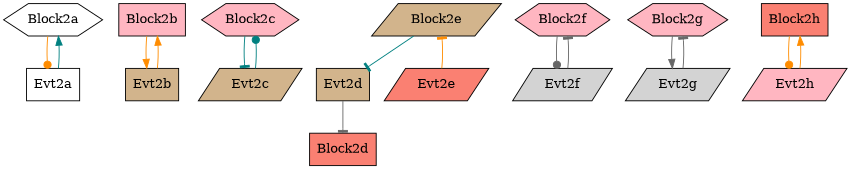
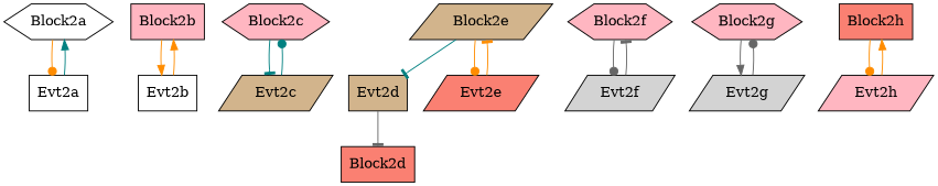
  digraph {
    node [cpu=2 fid=1 fillcolor=lightpink pattern=PPS2a shape=box style=filled tef=0 toffs=0 tperiod=1000000000 type=block]
    edge [arrowhead=tee color=darkorange type=defdst]
    Block2a [fillcolor=white patexit=1 shape=hexagon]
    Evt2a [evtno=212 fillcolor=white gid=12 par=48 patentry=1 type=tmsg]
    Block2b [patexit=1 pattern=PPS2b]
-   Evt2b [evtno=212 fillcolor=tan gid=12 par=49 patentry=1 pattern=PPS2b type=tmsg]
+   Evt2b [evtno=212 fillcolor=white gid=12 par=49 patentry=1 pattern=PPS2b type=tmsg]
    Block2c [patexit=1 pattern=PPS2c shape=hexagon]
    Evt2c [evtno=212 fillcolor=tan gid=12 par=50 patentry=1 pattern=PPS2c shape=parallelogram type=tmsg]
    Block2d [fillcolor=salmon patexit=1 pattern=PPS2d]
    Evt2d [evtno=212 fillcolor=tan gid=12 par=51 patentry=1 pattern=PPS2d type=tmsg]
    Block2e [fillcolor=tan patexit=1 pattern=PPS2e shape=parallelogram]
    Evt2e [evtno=212 fillcolor=salmon gid=12 par=52 patentry=1 pattern=PPS2e shape=parallelogram type=tmsg]
    Block2f [patexit=1 pattern=PPS2f shape=hexagon]
    Evt2f [evtno=212 fillcolor=lightgrey gid=12 par=52 patentry=1 pattern=PPS2f shape=parallelogram type=tmsg]
    Block2g [patexit=1 pattern=PPS2g shape=hexagon]
    Evt2g [evtno=212 fillcolor=lightgrey gid=12 par=54 patentry=1 pattern=PPS2g shape=parallelogram type=tmsg]
    Block2h [fillcolor=salmon patexit=1 pattern=PPS2h]
    Evt2h [evtno=212 gid=12 par=55 patentry=1 pattern=PPS2h shape=parallelogram type=tmsg]
    Block2a -> Evt2a [arrowhead=dot]
    Evt2a -> Block2a [arrowhead=normal color=teal]
    Block2b -> Evt2b [arrowhead=normal]
    Evt2b -> Block2b [arrowhead=normal]
    Block2c -> Evt2c [color=teal]
    Evt2c -> Block2c [arrowhead=dot color=teal]
    Evt2d -> Block2d [color=gray40]
    Block2e -> Evt2d [color=teal]
+   Block2e -> Evt2e [arrowhead=dot]
    Evt2e -> Block2e
    Block2f -> Evt2f [arrowhead=dot color=gray40]
    Evt2f -> Block2f [color=gray40]
    Block2g -> Evt2g [arrowhead=normal color=gray40]
-   Evt2g -> Block2g [color=gray40]
+   Evt2g -> Block2g [arrowhead=dot color=gray40]
    Block2h -> Evt2h [arrowhead=dot]
    Evt2h -> Block2h [arrowhead=normal]
  }
